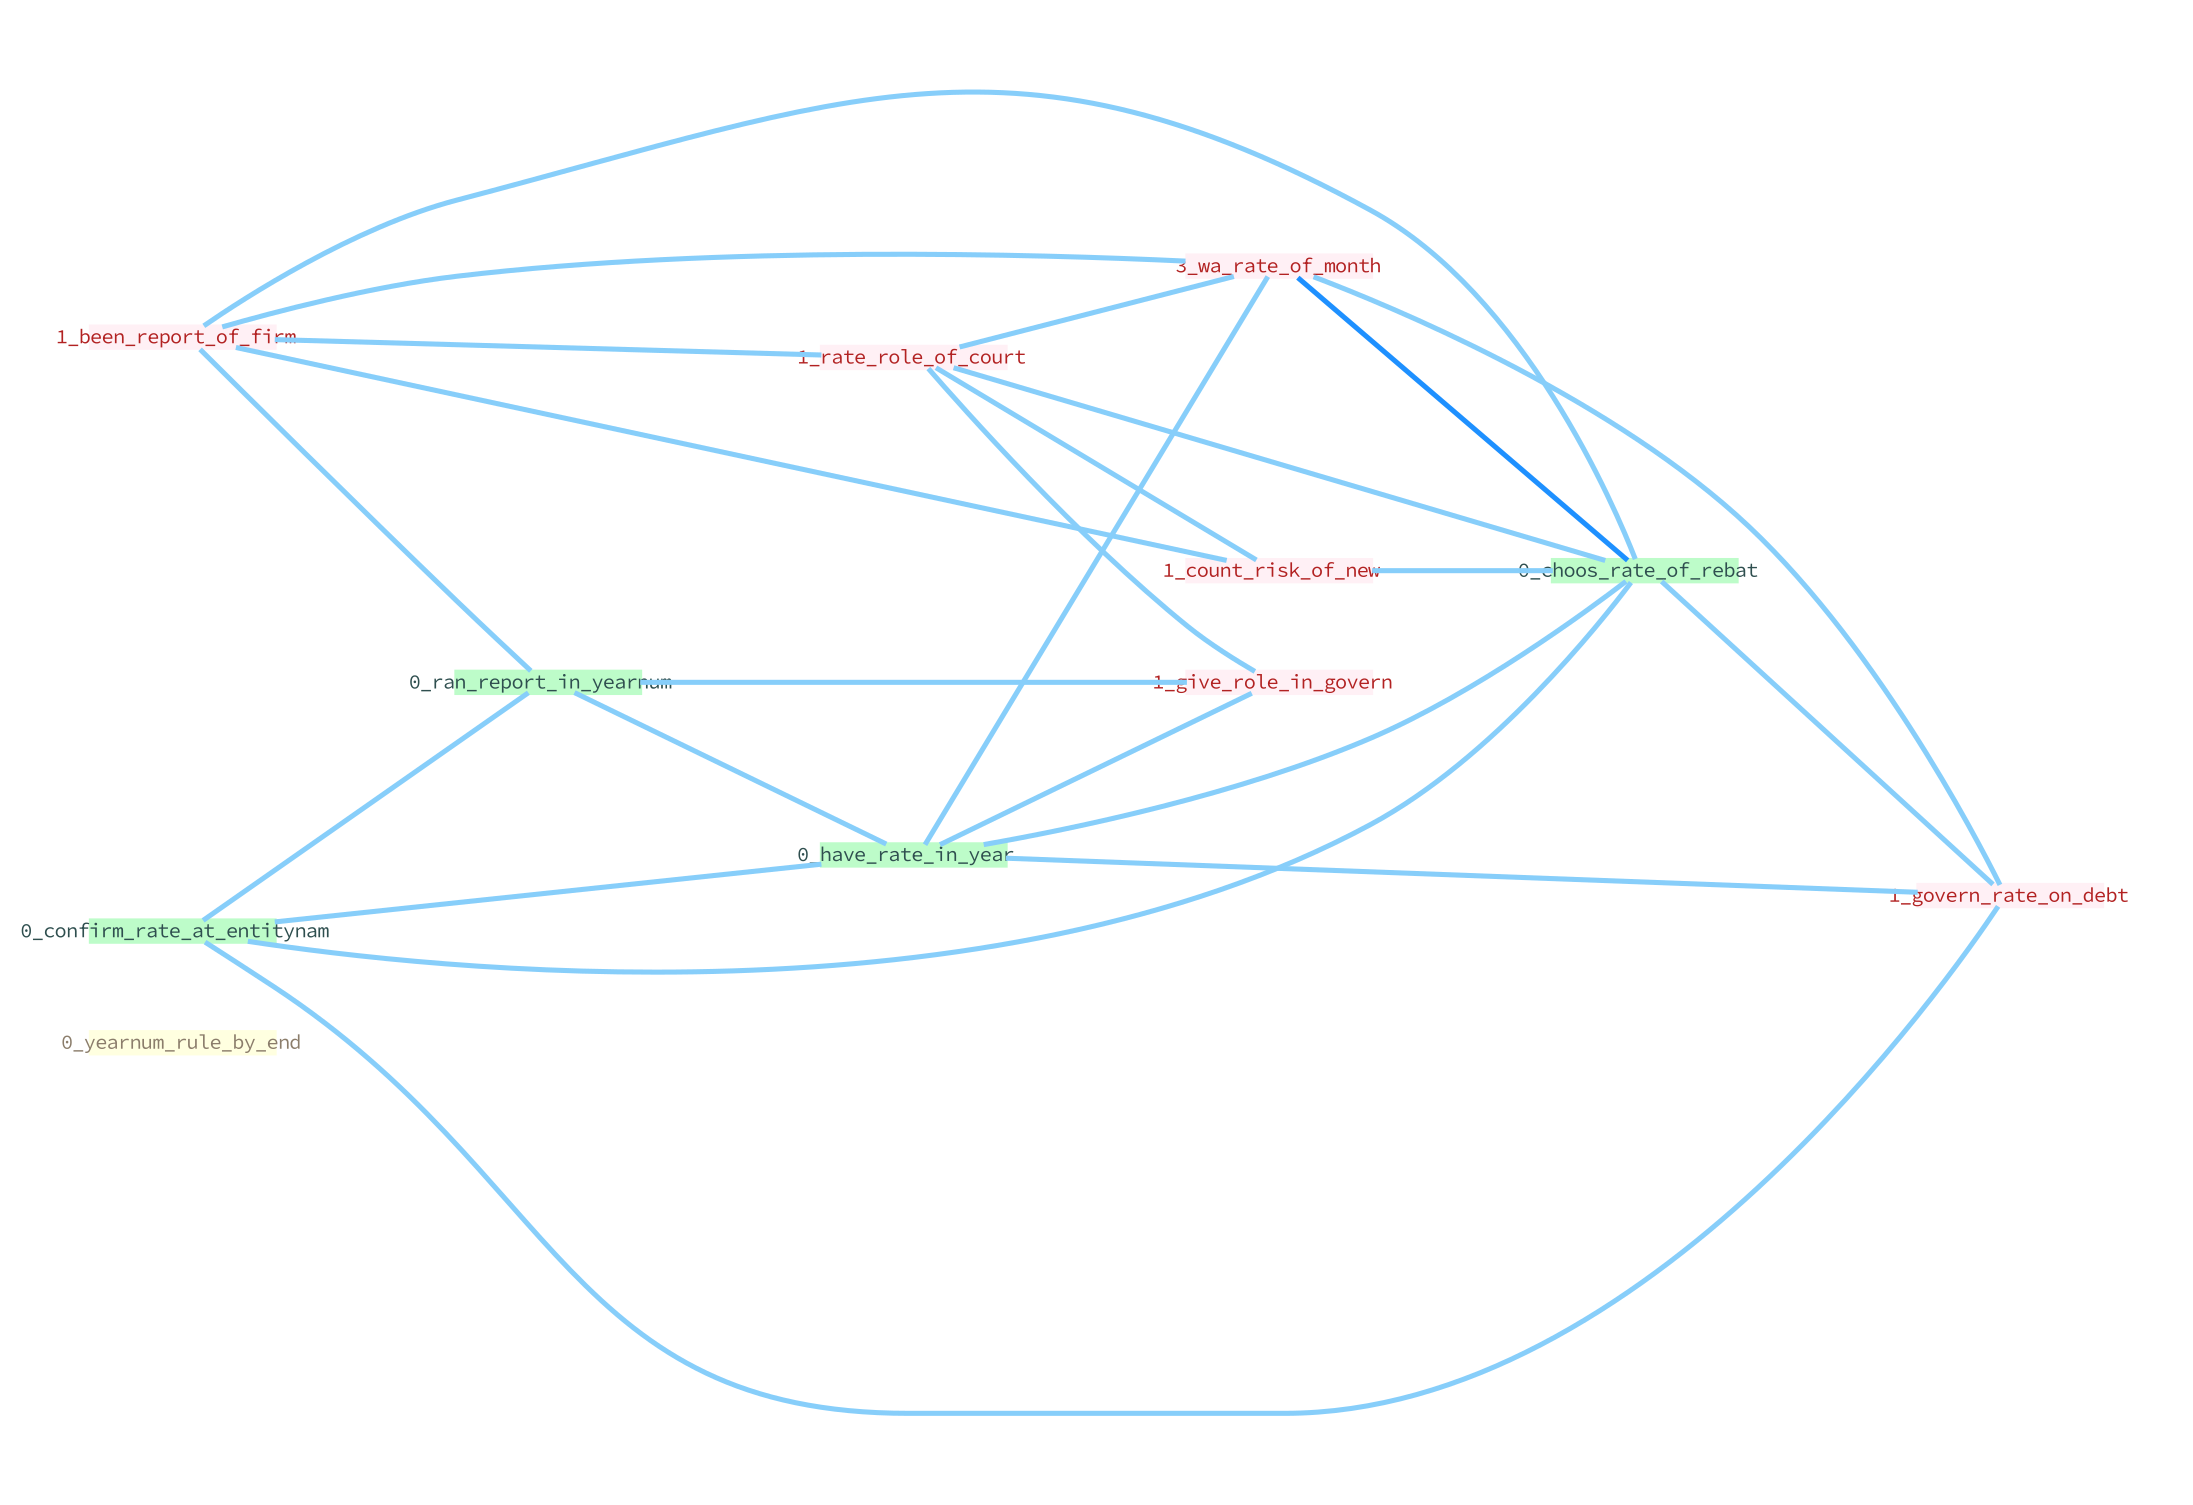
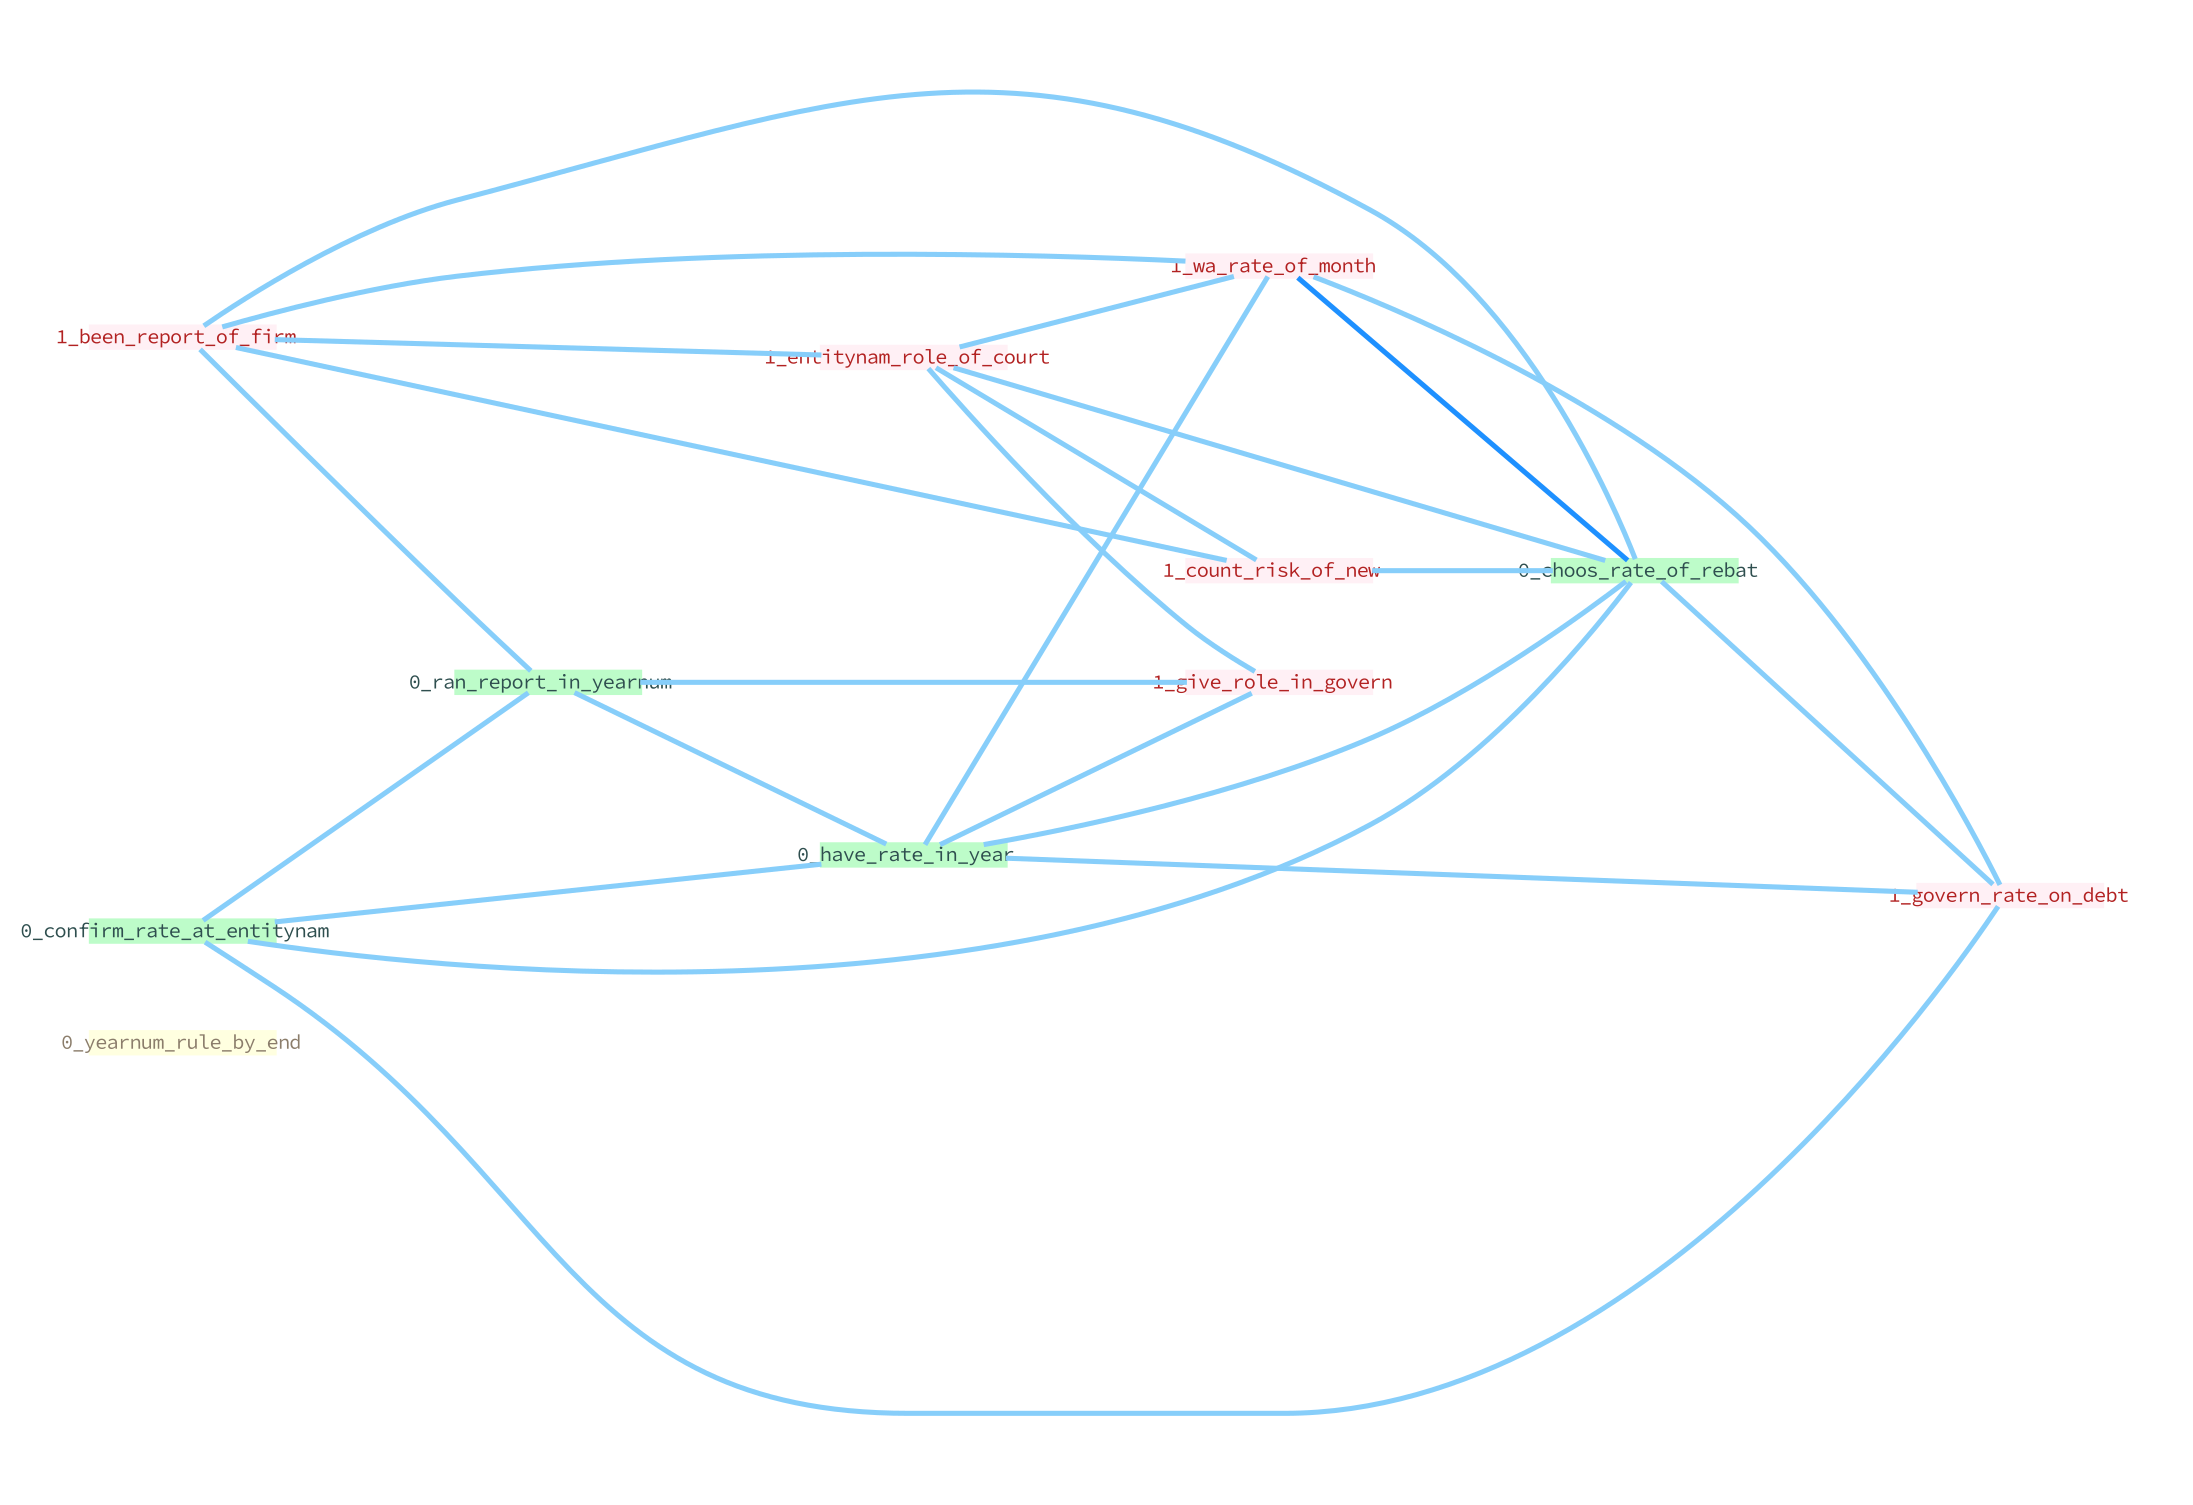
  graph {
    fontname="Source Code Pro"
    rankdir=LR
    node [color="#fff0f5" fixedsize=true fontcolor="#b22222" fontname="Source Code Pro" fontsize=4 shape=polygon style=filled]
    edge [color="#87cefa" fontname="Source Code Pro" w=1]
    n1 [color="#ffffe0" fontcolor="#8b7d6b" height=.06 label="0_yearnum_rule_by_end" width=.5]
    "1_been_report_of_firm " [height=.06 width=.5]
-   "1_entitynam_role_of_court " [height=.06 width=.5 label="1_rate_role_of_court"]
+   "1_entitynam_role_of_court " [height=.06 width=.5]
    "1_count_risk_of_new " [height=.06 width=.5]
-   "1_wa_rate_of_month " [height=.06 width=.5 label="3_wa_rate_of_month"]
+   "1_wa_rate_of_month " [height=.06 width=.5]
    n6 [height=.06 label="1_govern_rate_on_debt" width=.5]
    "1_give_role_in_govern " [height=.06 width=.5]
    "0_ran_report_in_yearnum " [color="#BDFCC9" fontcolor="#2f4f4f" height=.06 width=.5]
    "0_choos_rate_of_rebat " [color="#BDFCC9" fontcolor="#2f4f4f" height=.06 width=.5]
    "0_have_rate_in_year " [color="#BDFCC9" fontcolor="#2f4f4f" height=.06 width=.5]
    "0_confirm_rate_at_entitynam " [color="#BDFCC9" fontcolor="#2f4f4f" height=.06 width=.5]
    subgraph sub_1 {
      n1
    }
    subgraph sub_2 {
      "1_been_report_of_firm "
      "1_entitynam_role_of_court "
      "1_count_risk_of_new "
      "1_wa_rate_of_month "
      n6
      "1_give_role_in_govern "
    }
    "1_been_report_of_firm " -- "1_entitynam_role_of_court "
    "1_been_report_of_firm " -- "1_count_risk_of_new "
    "1_been_report_of_firm " -- "1_wa_rate_of_month "
    "1_been_report_of_firm " -- "0_ran_report_in_yearnum "
    "1_been_report_of_firm " -- "0_choos_rate_of_rebat "
    "1_entitynam_role_of_court " -- "1_count_risk_of_new "
    "1_entitynam_role_of_court " -- "1_wa_rate_of_month "
    "1_entitynam_role_of_court " -- "1_give_role_in_govern "
    "1_entitynam_role_of_court " -- "0_choos_rate_of_rebat "
    "1_count_risk_of_new " -- "0_choos_rate_of_rebat "
    "1_wa_rate_of_month " -- n6
    "1_wa_rate_of_month " -- "0_choos_rate_of_rebat " [color="#1e90ff" w=2]
    "0_ran_report_in_yearnum " -- "1_give_role_in_govern "
    "0_ran_report_in_yearnum " -- "0_have_rate_in_year "
    "0_choos_rate_of_rebat " -- n6
    "0_have_rate_in_year " -- "1_wa_rate_of_month "
    "0_have_rate_in_year " -- n6
    "0_have_rate_in_year " -- "1_give_role_in_govern "
    "0_have_rate_in_year " -- "0_choos_rate_of_rebat "
    "0_confirm_rate_at_entitynam " -- n6
    "0_confirm_rate_at_entitynam " -- "0_ran_report_in_yearnum "
    "0_confirm_rate_at_entitynam " -- "0_choos_rate_of_rebat "
    "0_confirm_rate_at_entitynam " -- "0_have_rate_in_year "
  }
